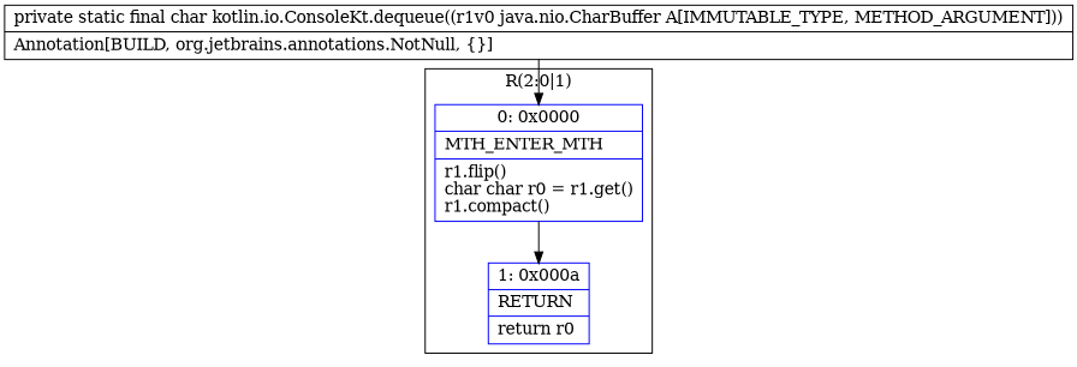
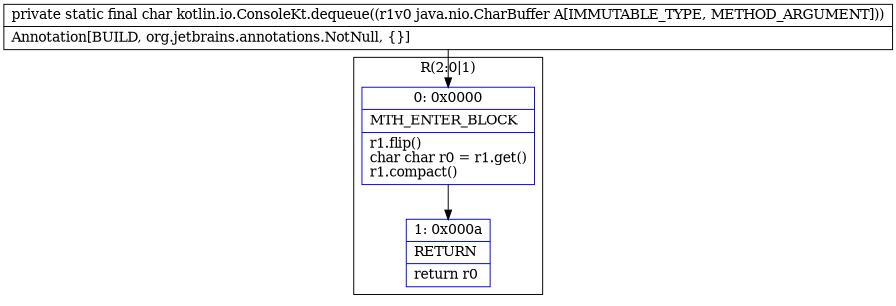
  digraph {
    node [color=blue shape=record]
-   n1 [label="{0\:\ 0x0000|MTH_ENTER_MTH\l|r1.flip()\lchar char r0 = r1.get()\lr1.compact()\l}"]
+   n1 [label="{0\:\ 0x0000|MTH_ENTER_BLOCK\l|r1.flip()\lchar char r0 = r1.get()\lr1.compact()\l}"]
    n2 [label="{1\:\ 0x000a|RETURN\l|return r0\l}"]
    n3 [label="{private static final char kotlin.io.ConsoleKt.dequeue((r1v0 java.nio.CharBuffer A[IMMUTABLE_TYPE, METHOD_ARGUMENT]))  | Annotation[BUILD, org.jetbrains.annotations.NotNull, \{\}]\l}" color=""]
    subgraph cluster_1 {
      label="R(2:0|1)"
      n1
      n2
    }
    n1 -> n2
    n3 -> n1
  }
